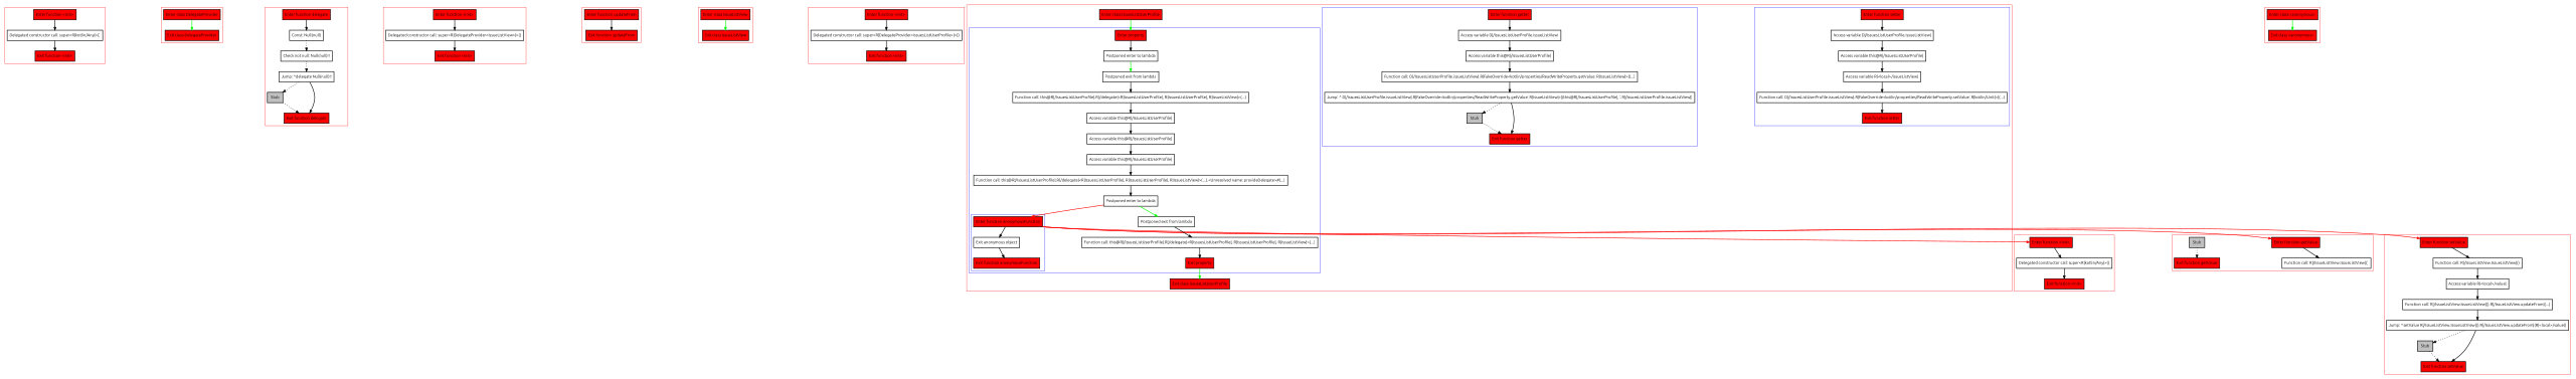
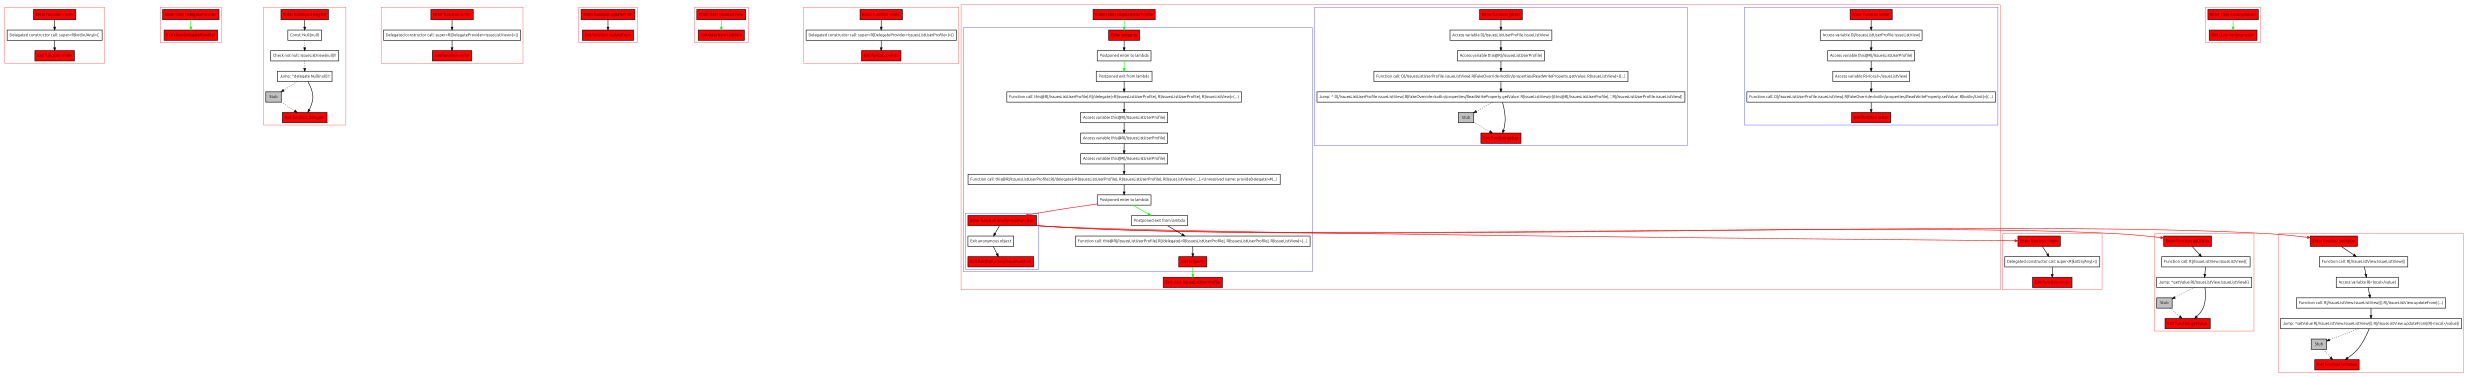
  digraph {
    fontname=Ubuntu
    nodesep=3
    node [fontname=Ubuntu penwidth=2 shape=box style=filled]
    edge [fontname=Ubuntu penwidth=2]
    n1 [fillcolor=red label="Enter function <init>"]
    n2 [label="Delegated constructor call: super<R|kotlin/Any|>()" style=""]
    n3 [fillcolor=red label="Exit function <init>"]
    n4 [fillcolor=red label="Enter class DelegateProvider"]
    n5 [fillcolor=red label="Exit class DelegateProvider"]
    n6 [fillcolor=red label="Enter function delegate"]
    n7 [label="Const: Null(null)" style=""]
-   n8 [label="Check not null: Null(null)!!" style=""]
+   n8 [label="Check not null: IssueListView(null)!!" style=""]
    n9 [label="Jump: ^delegate Null(null)!!" style=""]
    n10 [fillcolor=gray label=Stub]
    n11 [fillcolor=red label="Exit function delegate"]
    n12 [fillcolor=red label="Enter function <init>"]
    n13 [label="Delegated constructor call: super<R|DelegateProvider<IssueListView>|>()" style=""]
    n14 [fillcolor=red label="Exit function <init>"]
    n15 [fillcolor=red label="Enter function updateFrom"]
    n16 [fillcolor=red label="Exit function updateFrom"]
    n17 [fillcolor=red label="Enter class IssueListView"]
    n18 [fillcolor=red label="Exit class IssueListView"]
    n19 [fillcolor=red label="Enter function <init>"]
    n20 [label="Delegated constructor call: super<R|DelegateProvider<IssuesListUserProfile>|>()" style=""]
    n21 [fillcolor=red label="Exit function <init>"]
    n22 [fillcolor=red label="Enter function <init>"]
    n23 [label="Delegated constructor call: super<R|kotlin/Any|>()" style=""]
    n24 [fillcolor=red label="Exit function <init>"]
    n25 [fillcolor=red label="Enter function getValue"]
    n26 [label="Function call: R|/IssueListView.IssueListView|()" style=""]
+   n27 [label="Jump: ^getValue R|/IssueListView.IssueListView|()" style=""]
    n28 [fillcolor=gray label=Stub]
    n29 [fillcolor=red label="Exit function getValue"]
    n30 [fillcolor=red label="Enter function setValue"]
    n31 [label="Function call: R|/IssueListView.IssueListView|()" style=""]
    n32 [label="Access variable R|<local>/value|" style=""]
    n33 [label="Function call: R|/IssueListView.IssueListView|().R|/IssueListView.updateFrom|(...)" style=""]
    n34 [label="Jump: ^setValue R|/IssueListView.IssueListView|().R|/IssueListView.updateFrom|(R|<local>/value|)" style=""]
    n35 [fillcolor=gray label=Stub]
    n36 [fillcolor=red label="Exit function setValue"]
    n37 [fillcolor=red label="Enter class <anonymous>"]
    n38 [fillcolor=red label="Exit class <anonymous>"]
    n39 [fillcolor=red label="Enter function setter"]
    n40 [label="Access variable D|/IssuesListUserProfile.issueListView|" style=""]
    n41 [label="Access variable this@R|/IssuesListUserProfile|" style=""]
    n42 [label="Access variable R|<local>/issueListView|" style=""]
    n43 [label="Function call: D|/IssuesListUserProfile.issueListView|.R|FakeOverride<kotlin/properties/ReadWriteProperty.setValue: R|kotlin/Unit|>|(...)" style=""]
    n44 [fillcolor=red label="Exit function setter"]
    n45 [fillcolor=red label="Enter function getter"]
    n46 [label="Access variable D|/IssuesListUserProfile.issueListView|" style=""]
    n47 [label="Access variable this@R|/IssuesListUserProfile|" style=""]
    n48 [label="Function call: D|/IssuesListUserProfile.issueListView|.R|FakeOverride<kotlin/properties/ReadWriteProperty.getValue: R|IssueListView|>|(...)" style=""]
    n49 [label="Jump: ^ D|/IssuesListUserProfile.issueListView|.R|FakeOverride<kotlin/properties/ReadWriteProperty.getValue: R|IssueListView|>|(this@R|/IssuesListUserProfile|, ::R|/IssuesListUserProfile.issueListView|)" style=""]
    n50 [fillcolor=gray label=Stub]
    n51 [fillcolor=red label="Exit function getter"]
    n52 [fillcolor=red label="Enter function anonymousFunction"]
    n53 [label="Exit anonymous object" style=""]
    n54 [fillcolor=red label="Exit function anonymousFunction"]
    n55 [fillcolor=red label="Enter property"]
    n56 [label="Postponed enter to lambda" style=""]
    n57 [label="Postponed exit from lambda" style=""]
    n58 [label="Function call: this@R|/IssuesListUserProfile|.R|/delegate|<R|IssuesListUserProfile|, R|IssuesListUserProfile|, R|IssueListView|>(...)" style=""]
    n59 [label="Access variable this@R|/IssuesListUserProfile|" style=""]
    n60 [label="Access variable this@R|/IssuesListUserProfile|" style=""]
    n61 [label="Access variable this@R|/IssuesListUserProfile|" style=""]
    n62 [label="Function call: this@R|/IssuesListUserProfile|.R|/delegate|<R|IssuesListUserProfile|, R|IssuesListUserProfile|, R|IssueListView|>(...).<Unresolved name: provideDelegate>#(...)" style=""]
    n63 [label="Postponed enter to lambda" style=""]
    n64 [label="Postponed exit from lambda" style=""]
    n65 [label="Function call: this@R|/IssuesListUserProfile|.R|/delegate|<R|IssuesListUserProfile|, R|IssuesListUserProfile|, R|IssueListView|>(...)" style=""]
    n66 [fillcolor=red label="Exit property"]
    n67 [fillcolor=red label="Enter class IssuesListUserProfile"]
    n68 [fillcolor=red label="Exit class IssuesListUserProfile"]
    subgraph cluster_1 {
      color=red
      n1
      n2
      n3
    }
    subgraph cluster_2 {
      color=red
      n4
      n5
    }
    subgraph cluster_3 {
      color=red
      n6
      n7
      n8
      n9
      n10
      n11
    }
    subgraph cluster_4 {
      color=red
      n12
      n13
      n14
    }
    subgraph cluster_5 {
      color=red
      n15
      n16
    }
    subgraph cluster_6 {
      color=red
      n17
      n18
    }
    subgraph cluster_7 {
      color=red
      n19
      n20
      n21
    }
    subgraph cluster_8 {
      color=red
      n22
      n23
      n24
    }
    subgraph cluster_9 {
      color=red
      n25
      n26
+     n27
      n28
      n29
    }
    subgraph cluster_10 {
      color=red
      n30
      n31
      n32
      n33
      n34
      n35
      n36
    }
    subgraph cluster_11 {
      color=red
      n37
      n38
    }
    subgraph cluster_12 {
      color=red
      n67
      n68
      subgraph cluster_13 {
        color=blue
        n39
        n40
        n41
        n42
        n43
        n44
      }
      subgraph cluster_14 {
        color=blue
        n45
        n46
        n47
        n48
        n49
        n50
        n51
      }
      subgraph cluster_15 {
        color=blue
        n55
        n56
        n57
        n58
        n59
        n60
        n61
        n62
        n63
        n64
        n65
        n66
        subgraph cluster_16 {
          color=blue
          n52
          n53
          n54
        }
      }
    }
    n1 -> n2
    n2 -> n3
    n4 -> n5 [color=green]
    n6 -> n7
    n7 -> n8 [style=dotted]
    n8 -> n9 [style=dotted]
    n9 -> n10 [style=dotted]
    n9 -> n11
    n10 -> n11 [style=dotted]
    n12 -> n13
    n13 -> n14
    n15 -> n16
    n17 -> n18 [color=green]
    n19 -> n20
    n20 -> n21
    n22 -> n23
    n23 -> n24
    n25 -> n26
+   n26 -> n27
+   n27 -> n28 [style=dotted]
+   n27 -> n29
    n28 -> n29 [style=dotted]
    n30 -> n31
    n31 -> n32
    n32 -> n33
    n33 -> n34
    n34 -> n35 [style=dotted]
    n34 -> n36
    n35 -> n36 [style=dotted]
    n37 -> n38 [color=green]
    n39 -> n40
    n40 -> n41
    n41 -> n42
    n42 -> n43
    n43 -> n44
    n45 -> n46
    n46 -> n47
    n47 -> n48
    n48 -> n49
    n49 -> n50 [style=dotted]
    n49 -> n51
    n50 -> n51 [style=dotted]
    n52 -> n22 [color=red]
    n52 -> n25 [color=red]
    n52 -> n30 [color=red]
    n52 -> n53
    n53 -> n54
    n55 -> n56
    n56 -> n57 [color=green]
    n57 -> n58
    n58 -> n59
    n59 -> n60
    n60 -> n61
    n61 -> n62
    n62 -> n63
    n63 -> n52 [color=red]
    n63 -> n64 [color=green]
    n64 -> n65
    n65 -> n66
    n66 -> n68 [color=green]
    n67 -> n55 [color=green]
  }
